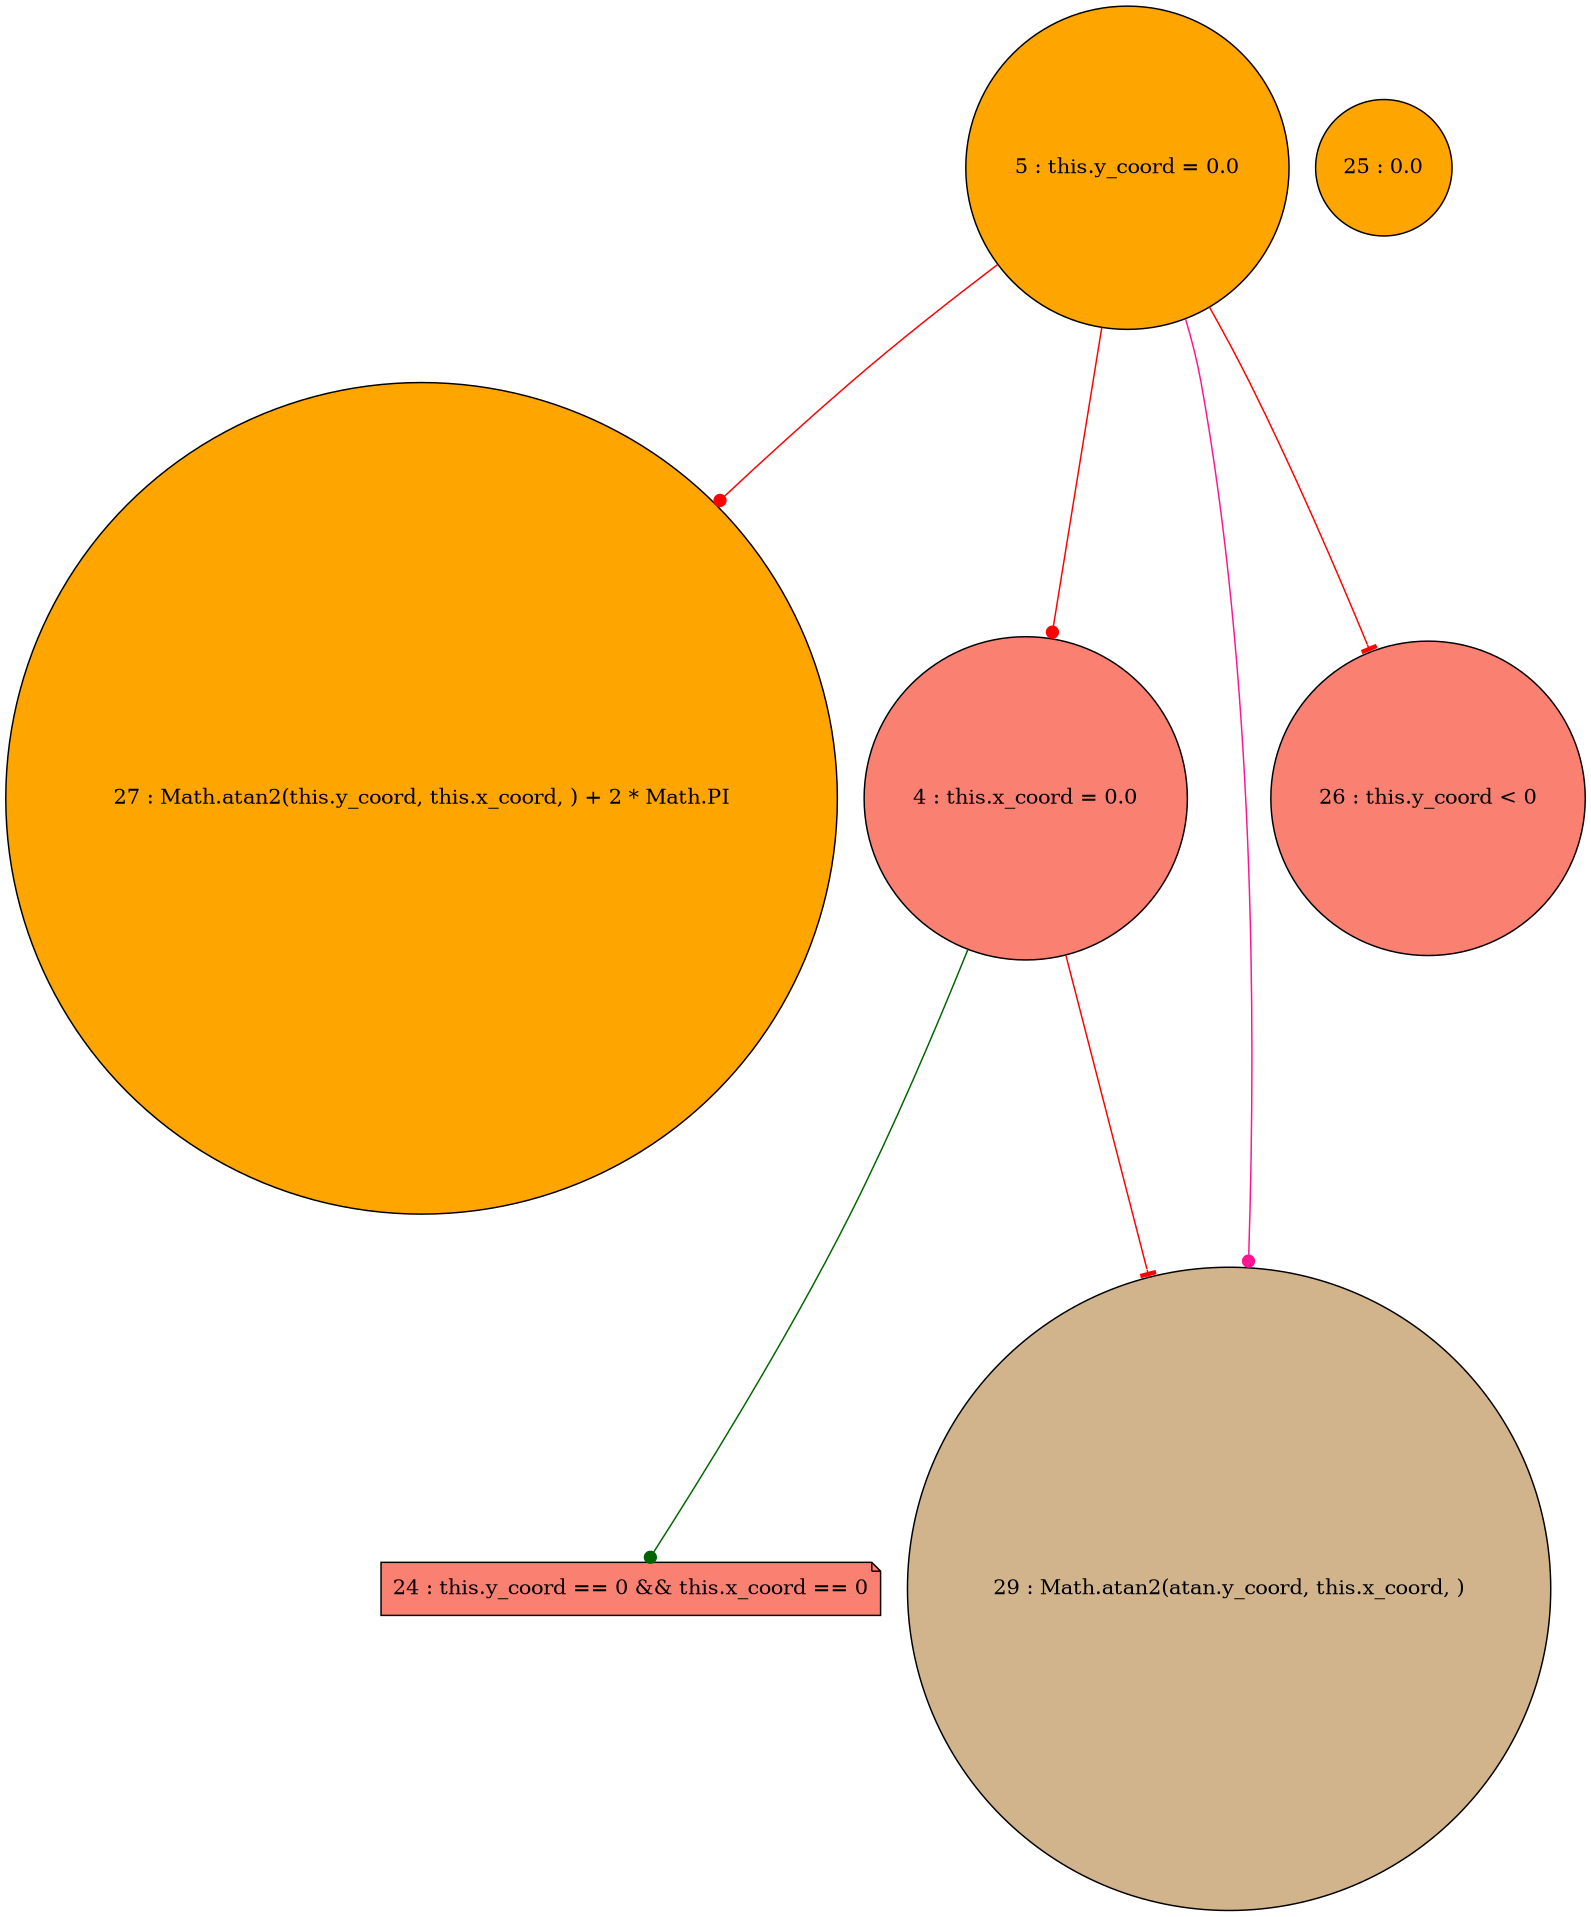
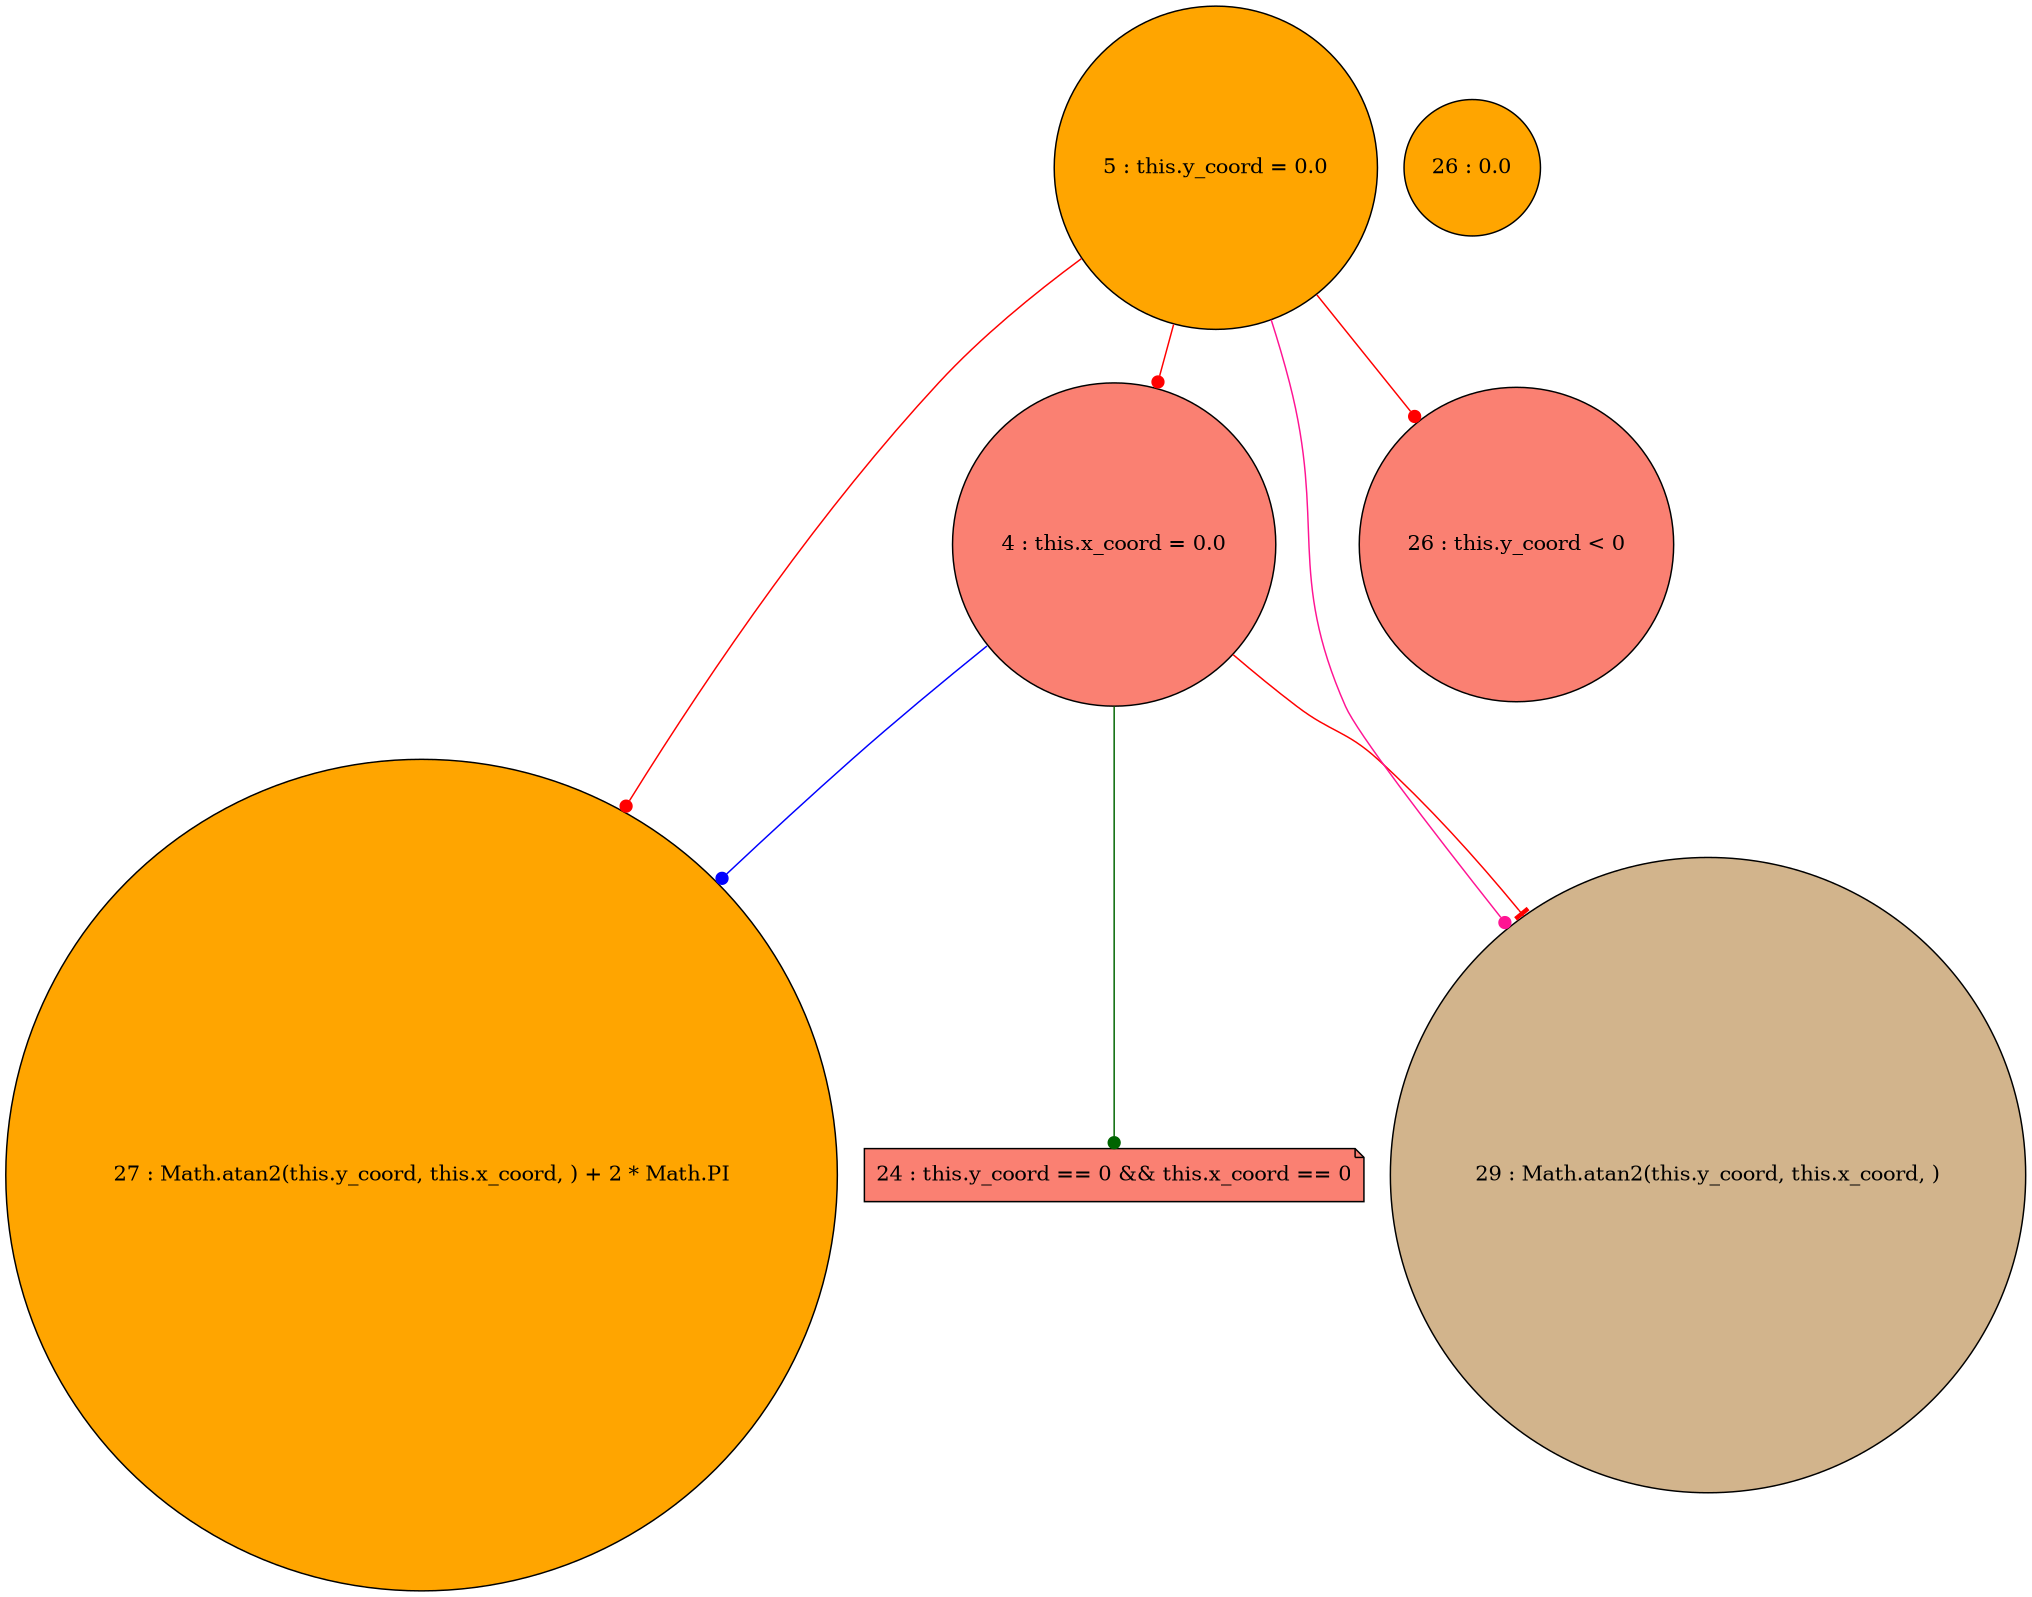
  digraph {
    fontname="DejaVu Serif"
    node [fillcolor=orange fontname="DejaVu Serif" shape=circle style=filled]
    edge [arrowhead=dot color=red fontname="DejaVu Serif"]
    "27 : Math.atan2(this.y_coord, this.x_coord, ) + 2 * Math.PI"
    "4 : this.x_coord = 0.0" [fillcolor=salmon]
    "24 : this.y_coord == 0 && this.x_coord == 0" [fillcolor=salmon shape=note]
-   "29 : Math.atan2(this.y_coord, this.x_coord, )" [fillcolor=tan label="29 : Math.atan2(atan.y_coord, this.x_coord, )"]
+   "29 : Math.atan2(this.y_coord, this.x_coord, )" [fillcolor=tan]
    "5 : this.y_coord = 0.0"
    "26 : this.y_coord < 0" [fillcolor=salmon]
-   "25 : 0.0"
+   "25 : 0.0" [label="26 : 0.0"]
+   "4 : this.x_coord = 0.0" -> "27 : Math.atan2(this.y_coord, this.x_coord, ) + 2 * Math.PI" [color=blue]
    "4 : this.x_coord = 0.0" -> "24 : this.y_coord == 0 && this.x_coord == 0" [color=darkgreen]
    "4 : this.x_coord = 0.0" -> "29 : Math.atan2(this.y_coord, this.x_coord, )" [arrowhead=tee]
    "5 : this.y_coord = 0.0" -> "27 : Math.atan2(this.y_coord, this.x_coord, ) + 2 * Math.PI"
    "5 : this.y_coord = 0.0" -> "4 : this.x_coord = 0.0"
    "5 : this.y_coord = 0.0" -> "29 : Math.atan2(this.y_coord, this.x_coord, )" [color=deeppink]
-   "5 : this.y_coord = 0.0" -> "26 : this.y_coord < 0" [arrowhead=tee]
+   "5 : this.y_coord = 0.0" -> "26 : this.y_coord < 0"
  }
